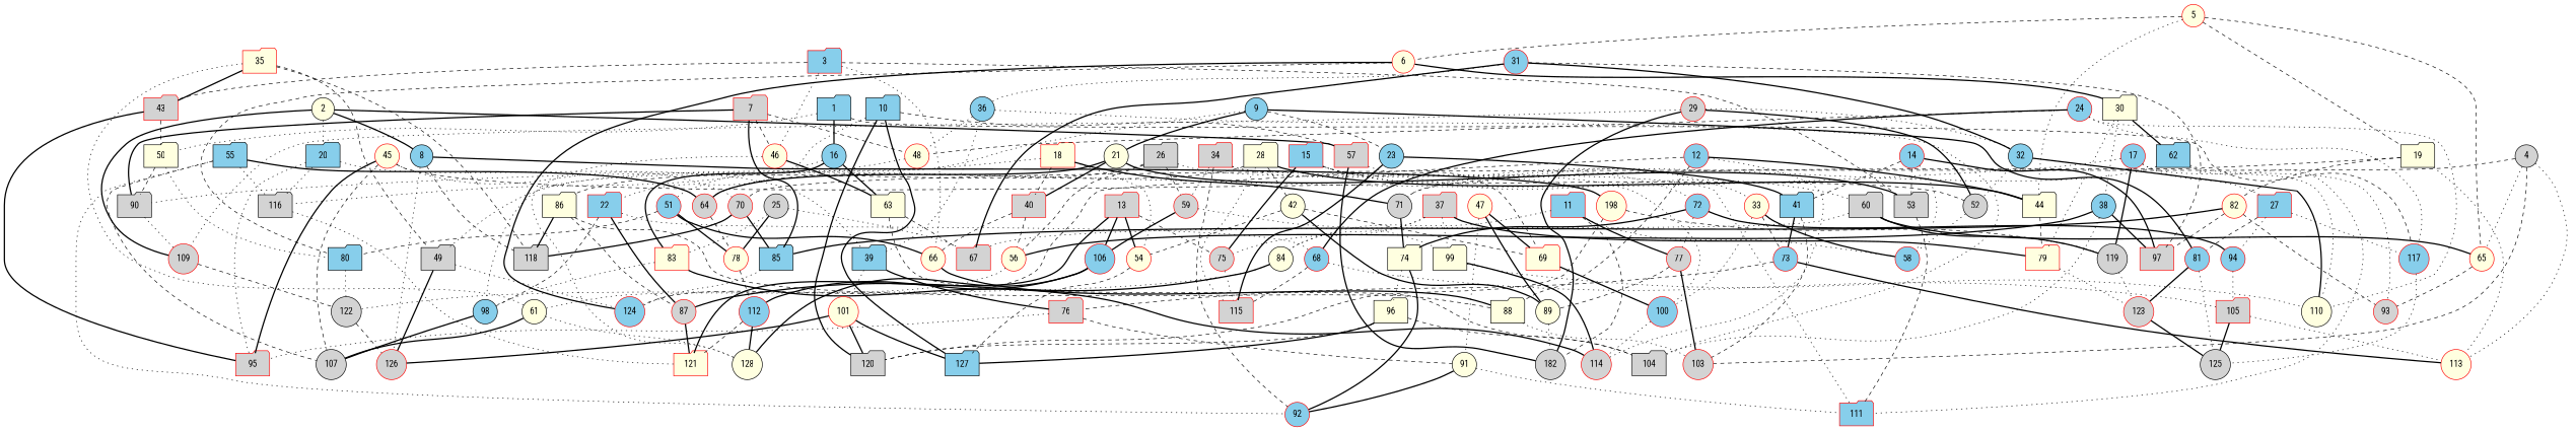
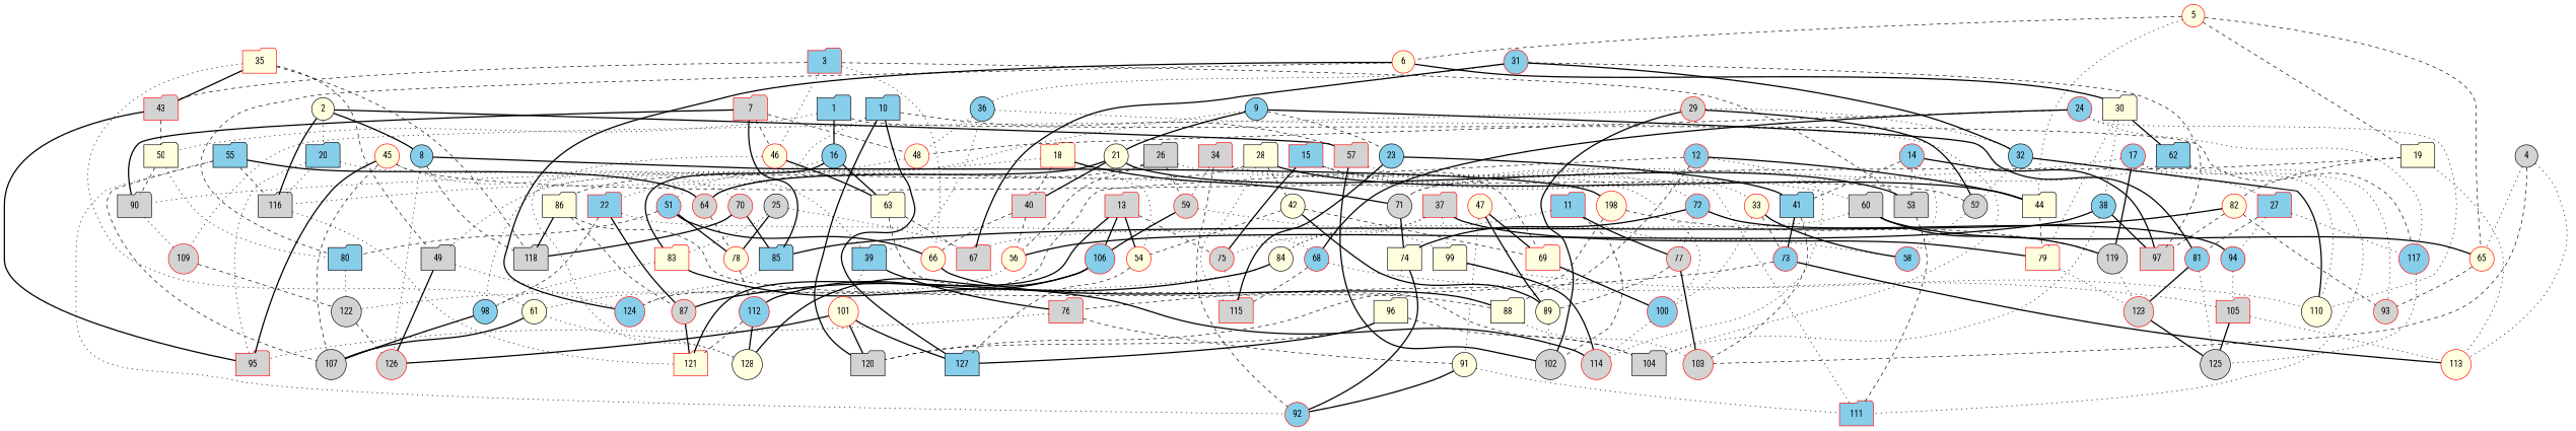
  graph {
    fontname="Roboto Condensed"
    node [color=red fillcolor=lightgrey fontname="Roboto Condensed" shape=circle style=filled]
    edge [fontname="Roboto Condensed" style=dotted]
    1 [color=black fillcolor=skyblue shape=folder]
    16 [color=black fillcolor=skyblue]
    50 [color=black fillcolor=lightyellow shape=folder]
    117 [fillcolor=skyblue]
    63 [color=black fillcolor=lightyellow shape=folder]
    83 [fillcolor=lightyellow shape=folder]
    116 [color=black shape=folder]
    80 [color=black fillcolor=skyblue shape=folder]
    90 [color=black shape=folder]
    94 [fillcolor=skyblue]
    105 [shape=folder]
    125 [color=black]
    2 [color=black fillcolor=lightyellow]
    8 [color=black fillcolor=skyblue]
    20 [color=black fillcolor=skyblue shape=folder]
    57 [shape=folder]
    109
    n18 [fillcolor=lightyellow label=198]
    118 [color=black shape=folder]
    126
    39 [color=black fillcolor=skyblue shape=folder]
    95 [shape=folder]
-   102 [color=black label=182]
+   102 [color=black]
    60 [color=black shape=folder]
    122 [color=black]
    3 [fillcolor=skyblue shape=folder]
    43 [shape=folder]
    46 [fillcolor=lightyellow]
    53 [color=black shape=folder]
    66 [fillcolor=lightyellow]
    128 [color=black fillcolor=lightyellow]
    111 [fillcolor=skyblue shape=folder]
    88 [color=black fillcolor=lightyellow shape=folder]
    4 [color=black]
    65 [fillcolor=lightyellow]
    70
    103
    113 [fillcolor=lightyellow]
    93
    85 [color=black fillcolor=skyblue shape=folder]
    5 [fillcolor=lightyellow]
    6 [fillcolor=lightyellow]
    19 [color=black fillcolor=lightyellow shape=folder]
    44 [color=black fillcolor=lightyellow shape=folder]
    30 [color=black fillcolor=lightyellow shape=folder]
    124 [fillcolor=skyblue]
    71 [color=black]
    82 [fillcolor=lightyellow]
    79 [fillcolor=lightyellow shape=folder]
    38 [color=black fillcolor=skyblue]
    62 [color=black fillcolor=skyblue shape=folder]
    7 [shape=folder]
    48 [fillcolor=lightyellow]
    51 [fillcolor=skyblue]
    120 [color=black shape=folder]
    119 [color=black]
    9 [color=black fillcolor=skyblue]
    21 [color=black fillcolor=lightyellow]
    23 [color=black fillcolor=skyblue]
    81 [fillcolor=skyblue]
    98 [color=black fillcolor=skyblue]
    40 [shape=folder]
    64
    41 [color=black fillcolor=skyblue shape=folder]
    115 [shape=folder]
    123
    107 [color=black]
    10 [color=black fillcolor=skyblue shape=folder]
    22 [fillcolor=skyblue shape=folder]
    127 [color=black fillcolor=skyblue shape=folder]
    68 [fillcolor=skyblue]
    87
    11 [fillcolor=skyblue shape=folder]
    58 [fillcolor=skyblue]
    77
    84 [color=black fillcolor=lightyellow]
    89 [color=black fillcolor=lightyellow]
    12 [fillcolor=skyblue]
    114
    13 [shape=folder]
    54 [fillcolor=lightyellow]
    75
    106 [fillcolor=skyblue]
    121 [fillcolor=lightyellow shape=folder]
    112 [fillcolor=skyblue]
    14 [fillcolor=skyblue]
    97 [shape=folder]
    73 [fillcolor=skyblue]
    15 [fillcolor=skyblue shape=folder]
    33 [fillcolor=lightyellow]
    69 [fillcolor=lightyellow shape=folder]
    72 [fillcolor=skyblue]
    100 [fillcolor=skyblue]
    74 [color=black fillcolor=lightyellow shape=folder]
    67 [shape=folder]
    104 [color=black shape=folder]
    17 [fillcolor=skyblue]
    27 [fillcolor=skyblue shape=folder]
    110 [color=black fillcolor=lightyellow]
    18 [fillcolor=lightyellow shape=folder]
    49 [color=black shape=folder]
    56 [fillcolor=lightyellow]
    76 [shape=folder]
    101 [fillcolor=lightyellow]
    78 [fillcolor=lightyellow]
    24 [fillcolor=skyblue]
    25 [color=black]
    47 [fillcolor=lightyellow]
    91 [color=black fillcolor=lightyellow]
    26 [color=black shape=folder]
    59
    86 [color=black fillcolor=lightyellow shape=folder]
    61 [color=black fillcolor=lightyellow]
    99 [color=black fillcolor=lightyellow shape=folder]
    28 [color=black fillcolor=lightyellow shape=folder]
    42 [color=black fillcolor=lightyellow]
    29
    32 [color=black fillcolor=skyblue]
    52 [color=black]
    31 [fillcolor=skyblue]
    36 [color=black fillcolor=skyblue]
    34 [shape=folder]
    92 [fillcolor=skyblue]
    35 [fillcolor=lightyellow shape=folder]
    37 [shape=folder]
    45 [fillcolor=lightyellow]
    55 [color=black fillcolor=skyblue shape=folder]
    96 [color=black fillcolor=lightyellow shape=folder]
    1 -- 16 [style=bold]
    1 -- 50
    1 -- 117 [style=dashed]
    16 -- 63 [style=bold]
    16 -- 83 [style=bold]
    16 -- 116
    50 -- 80
    50 -- 90 [style=dashed]
    117 -- 125
    63 -- 67 [style=dashed]
    63 -- 104 [style=dashed]
    83 -- 98
    83 -- 114 [style=bold]
    116 -- 121
    80 -- 122
    90 -- 109
    94 -- 105
    105 -- 125 [style=bold]
    105 -- 113
    2 -- 8 [style=bold]
    2 -- 20
    2 -- 57 [style=bold]
-   2 -- 109 [style=bold]
+   2 -- 116 [style=bold]
    8 -- n18 [style=bold]
    8 -- 118 [style=dashed]
    8 -- 126
    20 -- 116
    20 -- 39
    20 -- 95
    57 -- 102 [style=bold]
    57 -- 60
    109 -- 122 [style=dashed]
    n18 -- 120 [style=dashed]
    n18 -- 119 [style=dashed]
    39 -- 76 [style=bold]
    39 -- 101
    60 -- 65 [style=bold]
    60 -- 119 [style=bold]
    60 -- 67
    122 -- 126 [style=dashed]
    3 -- 43 [style=dashed]
    3 -- 46
    3 -- 53 [style=dashed]
    3 -- 66
    43 -- 50 [style=dashed]
    43 -- 95 [style=bold]
    46 -- 63 [style=bold]
    46 -- 128
    53 -- 111 [style=dashed]
    66 -- 88 [style=bold]
    88 -- 103
    4 -- 65
-   4 -- 70 [style=dashed]
    4 -- 103 [style=dashed]
    4 -- 113
    65 -- 93 [style=dashed]
    70 -- 118 [style=bold]
    70 -- 85 [style=bold]
    85 -- 124
    5 -- 65 [style=dashed]
    5 -- 6 [style=dashed]
    5 -- 19 [style=dashed]
    5 -- 44
    6 -- 80 [style=dashed]
    6 -- 30 [style=bold]
    6 -- 124 [style=bold]
    19 -- 113
    19 -- 71 [style=dashed]
    19 -- 82 [style=dashed]
    44 -- 79 [style=dashed]
    30 -- 79
    30 -- 38
    30 -- 62 [style=bold]
    71 -- 74 [style=bold]
    82 -- 93 [style=dashed]
    82 -- 85 [style=bold]
    82 -- 97 [style=dashed]
    79 -- 123
    38 -- 97 [style=bold]
    38 -- 104
    38 -- 56 [style=bold]
    62 -- 111
    62 -- 93
    62 -- 71
    7 -- 90 [style=bold]
    7 -- 46 [style=dashed]
    7 -- 85 [style=bold]
    7 -- 48 [style=dashed]
    48 -- 51
    51 -- 80 [style=dashed]
    51 -- 66 [style=bold]
    51 -- 78 [style=bold]
    119 -- 123
    9 -- 21 [style=bold]
    9 -- 23 [style=dashed]
    9 -- 81 [style=bold]
    9 -- 98
    21 -- 53 [style=bold]
    21 -- 40 [style=bold]
    21 -- 64 [style=bold]
    23 -- 41 [style=bold]
    23 -- 115 [style=bold]
    81 -- 125
    81 -- 123 [style=bold]
    98 -- 107 [style=bold]
    40 -- 66 [style=dashed]
    40 -- 56 [style=dashed]
    64 -- 78 [style=dashed]
    41 -- 103 [style=dashed]
    41 -- 73 [style=bold]
    123 -- 125 [style=bold]
    10 -- 57 [style=dashed]
    10 -- 120 [style=bold]
    10 -- 22
    10 -- 127 [style=bold]
    22 -- 98 [style=dashed]
    22 -- 68
    22 -- 87 [style=bold]
    68 -- 105
    68 -- 115 [style=dashed]
    87 -- 121 [style=bold]
    11 -- 102 [style=dashed]
    11 -- 58
    11 -- 77 [style=bold]
    11 -- 84
    77 -- 103 [style=bold]
    77 -- 89 [style=dashed]
    84 -- 122
    84 -- 87 [style=bold]
    89 -- 102
    12 -- 88 [style=dashed]
    12 -- 44 [style=bold]
    12 -- 124 [style=dashed]
    12 -- 114
    13 -- 54 [style=bold]
    13 -- 75 [style=dashed]
    13 -- 106 [style=bold]
    13 -- 121 [style=bold]
    54 -- 127 [style=dashed]
    75 -- 115
    106 -- 128 [style=bold]
    106 -- 112 [style=bold]
    112 -- 128 [style=bold]
    112 -- 121 [style=dashed]
    14 -- 53 [style=dashed]
    14 -- 41 [style=dashed]
    14 -- 58
    14 -- 97 [style=bold]
    73 -- 113 [style=bold]
    73 -- 76 [style=dashed]
    15 -- 75 [style=bold]
    15 -- 33
    15 -- 69 [style=dashed]
    15 -- 72
    33 -- 58 [style=bold]
    33 -- 73 [style=dashed]
    33 -- 100
    69 -- 100 [style=bold]
    72 -- 94 [style=bold]
    72 -- 77
    72 -- 74 [style=bold]
    100 -- 114
    74 -- 92 [style=bold]
    74 -- 96
    17 -- 90
    17 -- 119 [style=bold]
    17 -- 27
    17 -- 110
    27 -- 117
    27 -- 94
    27 -- 81 [style=dashed]
    18 -- 71 [style=bold]
    18 -- 40 [style=dashed]
    18 -- 54
    18 -- 49
    49 -- 126 [style=bold]
    49 -- 124
    56 -- 61
    76 -- 95
    76 -- 91 [style=dashed]
    101 -- 126 [style=bold]
    101 -- 120 [style=bold]
    101 -- 127 [style=bold]
    78 -- 112 [style=dashed]
    24 -- 117
    24 -- 48 [style=dashed]
    24 -- 68 [style=bold]
    24 -- 110
    25 -- 83
    25 -- 67
    25 -- 78 [style=bold]
    47 -- 89 [style=bold]
    47 -- 69 [style=bold]
    47 -- 91
    91 -- 111
    91 -- 92 [style=bold]
    26 -- n18
    26 -- 56 [style=dashed]
    26 -- 59 [style=dashed]
    26 -- 86 [style=dashed]
    59 -- 106 [style=bold]
    59 -- 99
    86 -- 118 [style=bold]
    86 -- 88 [style=dashed]
    86 -- 87 [style=dashed]
    61 -- 128
    61 -- 107 [style=bold]
    99 -- 114 [style=bold]
    99 -- 110
    28 -- 44 [style=bold]
    28 -- 64 [style=dashed]
    28 -- 115
    28 -- 42 [style=dashed]
    42 -- 89 [style=bold]
    42 -- 54 [style=dashed]
    42 -- 69 [style=dashed]
    29 -- 109
    29 -- 102 [style=bold]
    29 -- 32
    29 -- 52 [style=bold]
    32 -- 110 [style=bold]
    32 -- 52
    52 -- 58
    31 -- 97 [style=dashed]
    31 -- 67 [style=bold]
    31 -- 32 [style=bold]
    31 -- 36
    36 -- 39
    36 -- 48
    36 -- 104
    34 -- 111
    34 -- 100
    34 -- 59
    34 -- 92 [style=dashed]
    35 -- 118 [style=dashed]
    35 -- 43 [style=bold]
    35 -- 49 [style=dashed]
    35 -- 61
    37 -- 79 [style=bold]
    37 -- 84
    37 -- 75
    37 -- 99
    45 -- 95 [style=bold]
    45 -- 70
    45 -- 107 [style=dashed]
    45 -- 52 [style=dashed]
-   55 -- 116
+   55 -- 116 [style=dashed]
    55 -- 64 [style=bold]
    55 -- 107 [style=dashed]
    55 -- 92
    96 -- 120 [style=dashed]
    96 -- 127 [style=bold]
    96 -- 104 [style=dashed]
  }
